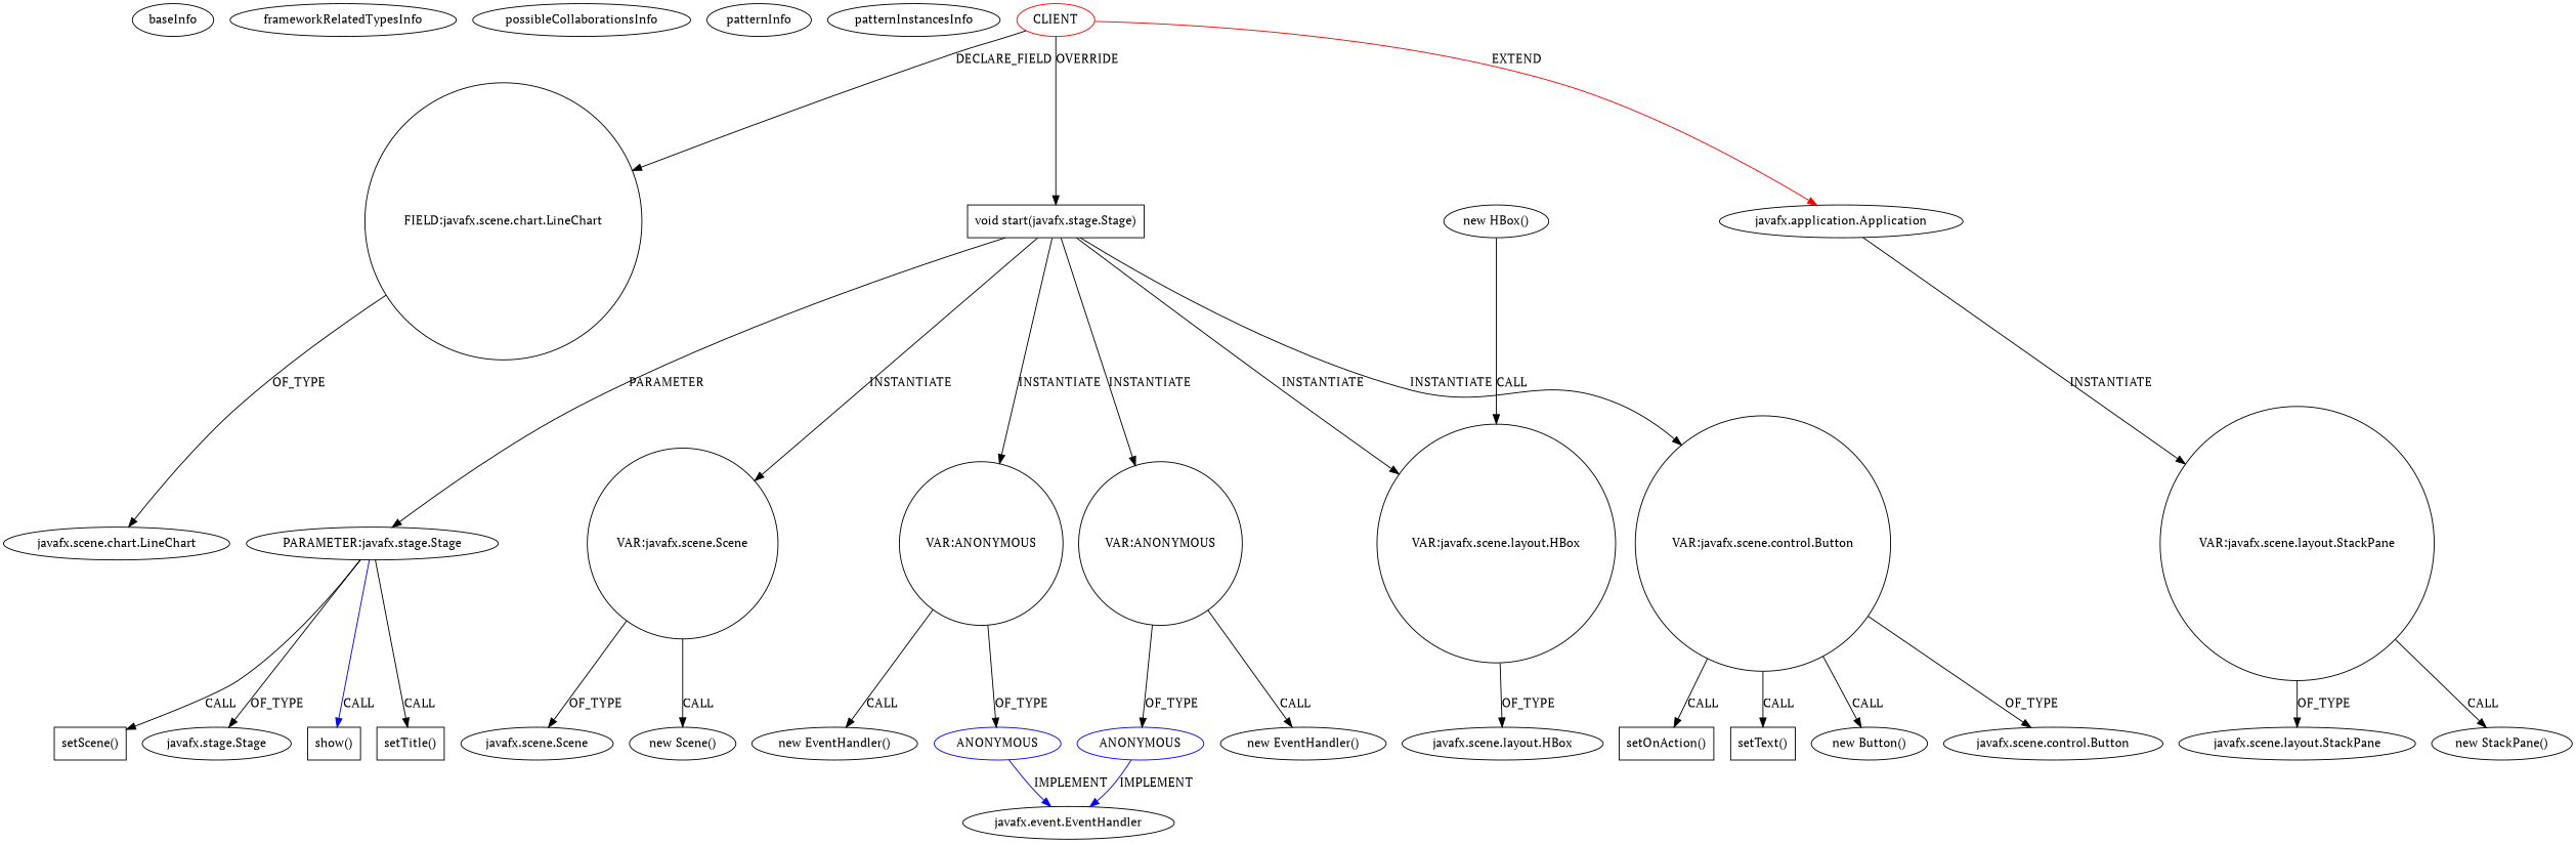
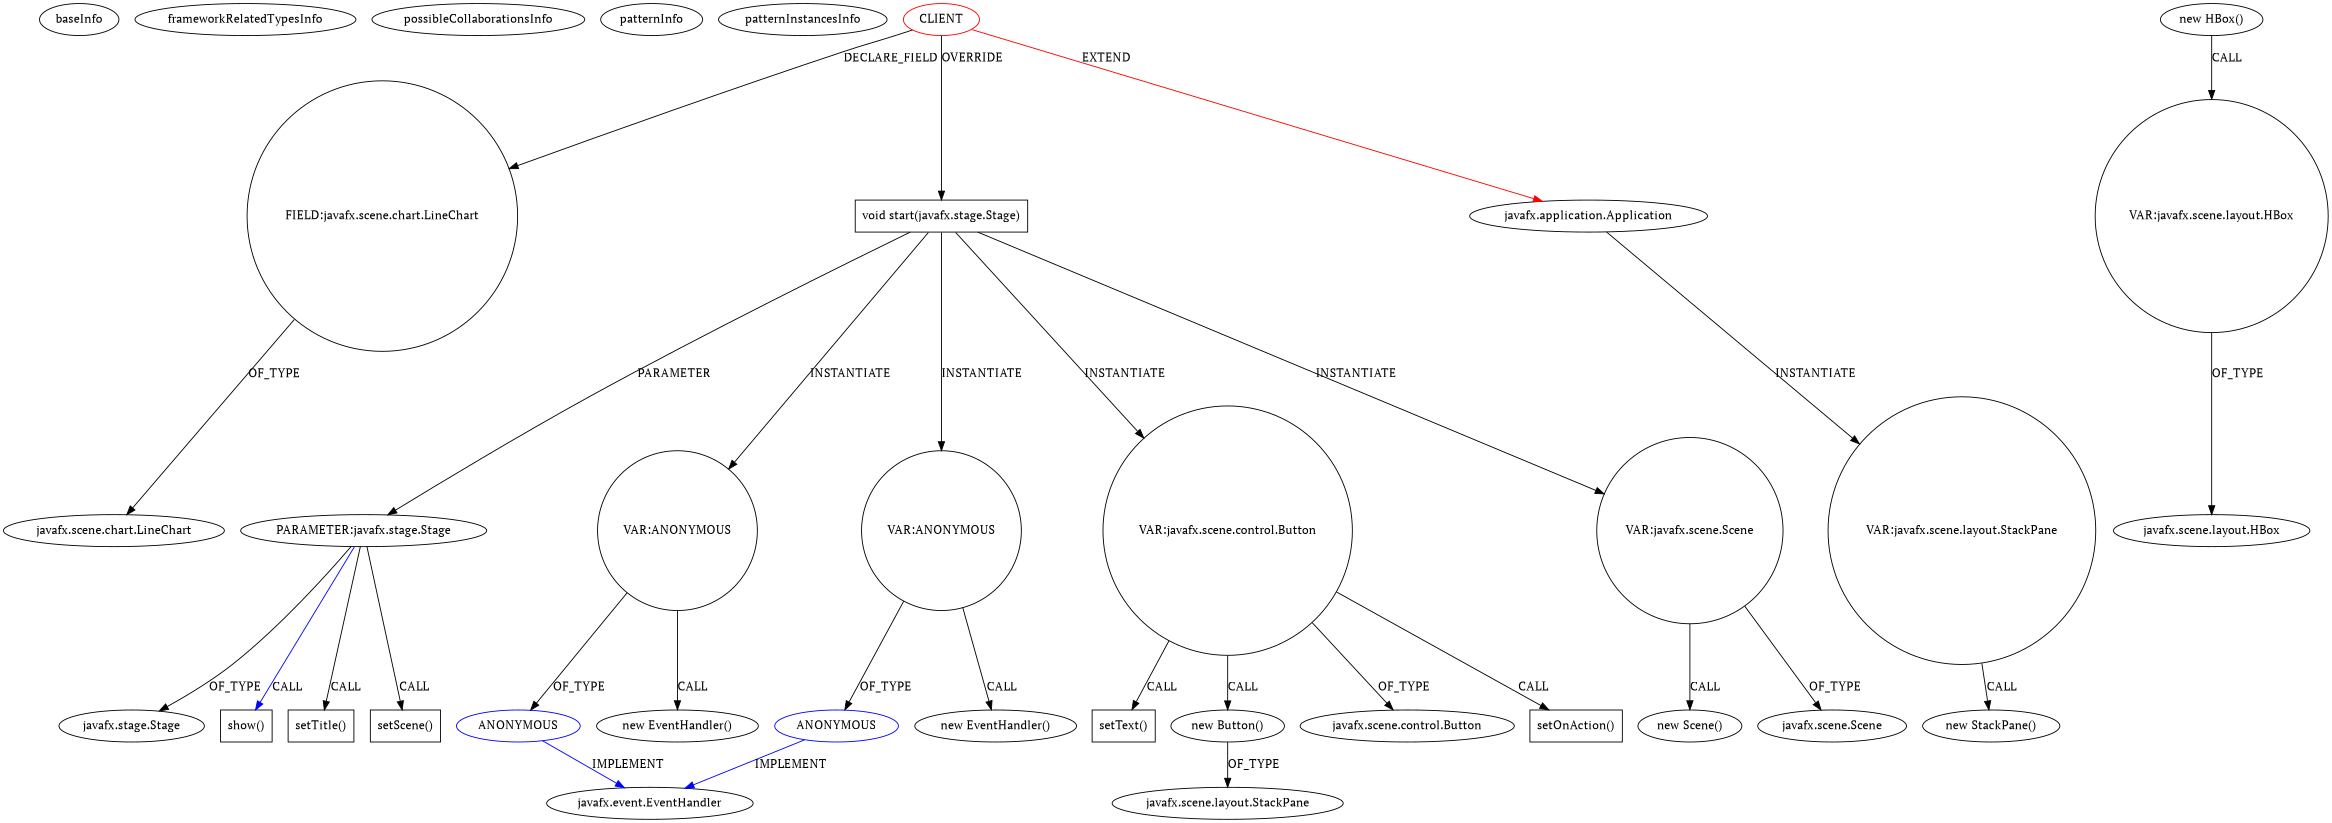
  digraph {
    fontname="PT Serif"
    node [fontname="PT Serif" isFrameworkType=false vertexType=FRAMEWORK_CLASS_TYPE]
    edge [fontname="PT Serif"]
    baseInfo [category=pattern graphId=3614 isAnonymous=false possibleRelation=true isFrameworkType="" vertexType=""]
    frameworkRelatedTypesInfo [0="javafx.application.Application" isFrameworkType="" vertexType=""]
    possibleCollaborationsInfo [0="3614~INSTANTIATION-OVERRIDING_METHOD_DECLARATION-~javafx.application.Application ~javafx.event.EventHandler ~false~true" 1="3614~INSTANTIATION-OVERRIDING_METHOD_DECLARATION-~javafx.application.Application ~javafx.event.EventHandler ~false~true" isFrameworkType="" vertexType=""]
    patternInfo [frequency=2.0 patternRootClient=0 isFrameworkType="" vertexType=""]
    patternInstancesInfo [0="srikarr-Woot~/srikarr-Woot/Woot-master/src/Woot.java~Woot~4256" 1="Posejdon23-GeneticAlgorithm~/Posejdon23-GeneticAlgorithm/GeneticAlgorithm-master/AG/src/ag1/Main.java~Main~1091" isFrameworkType="" vertexType=""]
    n6 [label="FIELD:javafx.scene.chart.LineChart" shape=circle vertexType=FIELD_DECLARATION]
    n7 [label="javafx.scene.chart.LineChart"]
    n8 [color=red label=CLIENT vertexType=ROOT_CLIENT_CLASS_DECLARATION]
    n9 [label="void start(javafx.stage.Stage)" shape=box vertexType=OVERRIDING_METHOD_DECLARATION]
    n10 [label="javafx.application.Application"]
    n11 [label="PARAMETER:javafx.stage.Stage" vertexType=PARAMETER_DECLARATION]
    n12 [label="VAR:ANONYMOUS" shape=circle vertexType=VARIABLE_EXPRESION]
    n13 [label="VAR:ANONYMOUS" shape=circle vertexType=VARIABLE_EXPRESION]
    n14 [label="VAR:javafx.scene.control.Button" shape=circle vertexType=VARIABLE_EXPRESION]
    n15 [label="VAR:javafx.scene.layout.HBox" shape=circle vertexType=VARIABLE_EXPRESION]
    n16 [label="VAR:javafx.scene.Scene" shape=circle vertexType=VARIABLE_EXPRESION]
    n17 [label="VAR:javafx.scene.layout.StackPane" shape=circle vertexType=VARIABLE_EXPRESION]
    n18 [label="javafx.stage.Stage"]
    n19 [label="show()" shape=box vertexType=INSIDE_CALL]
    n20 [label="setTitle()" shape=box vertexType=INSIDE_CALL]
    n21 [label="setScene()" shape=box vertexType=INSIDE_CALL]
    n22 [color=blue label=ANONYMOUS vertexType=REFERENCE_ANONYMOUS_DECLARATION]
    n23 [label="new EventHandler()" vertexType=CONSTRUCTOR_CALL]
    n24 [color=blue label=ANONYMOUS vertexType=REFERENCE_ANONYMOUS_DECLARATION]
    n25 [label="new EventHandler()" vertexType=CONSTRUCTOR_CALL]
    n26 [label="new StackPane()" vertexType=CONSTRUCTOR_CALL]
    n27 [label="javafx.scene.layout.StackPane"]
    n28 [label="setText()" shape=box vertexType=INSIDE_CALL]
    n29 [label="new Button()" vertexType=CONSTRUCTOR_CALL]
    n30 [label="javafx.scene.control.Button"]
    n31 [label="setOnAction()" shape=box vertexType=INSIDE_CALL]
    n32 [label="javafx.scene.layout.HBox"]
    n33 [label="new Scene()" vertexType=CONSTRUCTOR_CALL]
    n34 [label="javafx.scene.Scene"]
    n35 [label="javafx.event.EventHandler" vertexType=FRAMEWORK_INTERFACE_TYPE]
    n36 [label="new HBox()" vertexType=CONSTRUCTOR_CALL]
    n6 -> n7 [label=OF_TYPE]
    n8 -> n6 [label=DECLARE_FIELD]
    n8 -> n9 [label=OVERRIDE]
    n8 -> n10 [color=red label=EXTEND]
    n9 -> n11 [label=PARAMETER]
    n9 -> n12 [label=INSTANTIATE]
    n9 -> n13 [label=INSTANTIATE]
    n9 -> n14 [label=INSTANTIATE]
-   n9 -> n15 [label=INSTANTIATE]
    n9 -> n16 [label=INSTANTIATE]
    n10 -> n17 [label=INSTANTIATE]
    n11 -> n18 [label=OF_TYPE]
    n11 -> n19 [color=blue label=CALL]
    n11 -> n20 [label=CALL]
    n11 -> n21 [label=CALL]
    n12 -> n22 [label=OF_TYPE]
    n12 -> n23 [label=CALL]
    n13 -> n24 [label=OF_TYPE]
    n13 -> n25 [label=CALL]
    n14 -> n28 [label=CALL]
    n14 -> n29 [label=CALL]
    n14 -> n30 [label=OF_TYPE]
    n14 -> n31 [label=CALL]
    n15 -> n32 [label=OF_TYPE]
    n16 -> n33 [label=CALL]
    n16 -> n34 [label=OF_TYPE]
    n17 -> n26 [label=CALL]
-   n17 -> n27 [label=OF_TYPE]
+   n29 -> n27 [label=OF_TYPE]
    n22 -> n35 [color=blue label=IMPLEMENT]
    n24 -> n35 [color=blue label=IMPLEMENT]
    n36 -> n15 [label=CALL]
  }
